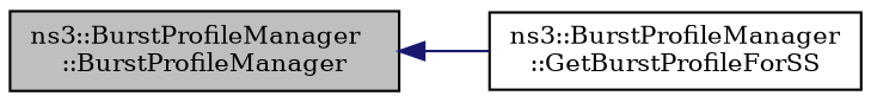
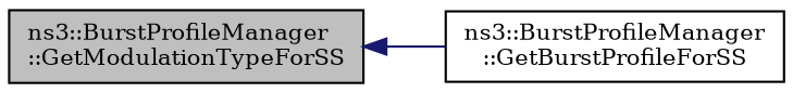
  digraph {
    rankdir=LR
    fontname="DejaVu Serif"
    node [color=black fontname="DejaVu Serif" fontsize=10 shape=record style=filled]
-   n1 [fillcolor=grey75 fontcolor=black height=0.2 label="ns3::BurstProfileManager\l::BurstProfileManager" width=0.4]
+   n1 [fillcolor=grey75 fontcolor=black height=0.2 label="ns3::BurstProfileManager\l::GetModulationTypeForSS" width=0.4]
    n2 [fillcolor=white height=0.2 label="ns3::BurstProfileManager\l::GetBurstProfileForSS" width=0.4]
    n1 -> n2 [color=midnightblue dir=back fontname="DejaVu Serif" fontsize=10 labelfontname=Helvetica labelfontsize=10 style=solid]
  }
